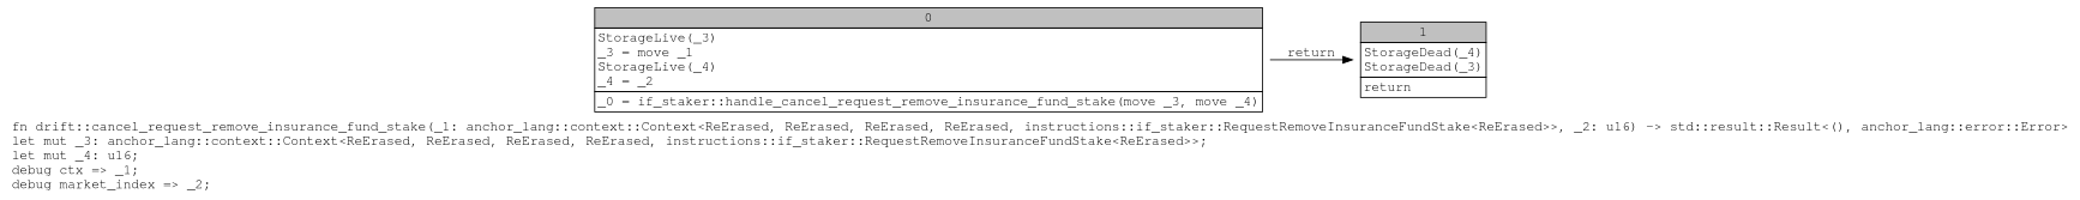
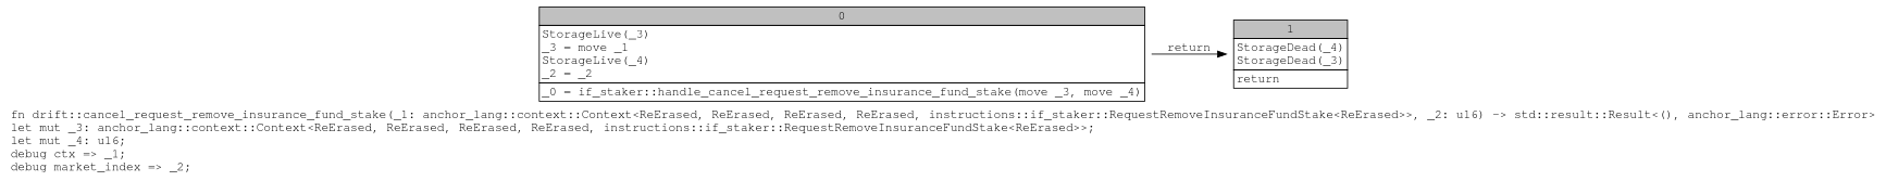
  digraph {
    fontname="Courier, monospace"
    label=<fn drift::cancel_request_remove_insurance_fund_stake(_1: anchor_lang::context::Context&lt;ReErased, ReErased, ReErased, ReErased, instructions::if_staker::RequestRemoveInsuranceFundStake&lt;ReErased&gt;&gt;, _2: u16) -&gt; std::result::Result&lt;(), anchor_lang::error::Error&gt;<br align="left"/>let mut _3: anchor_lang::context::Context&lt;ReErased, ReErased, ReErased, ReErased, instructions::if_staker::RequestRemoveInsuranceFundStake&lt;ReErased&gt;&gt;;<br align="left"/>let mut _4: u16;<br align="left"/>debug ctx =&gt; _1;<br align="left"/>debug market_index =&gt; _2;<br align="left"/>>
    rankdir=LR
    node [fontname="Courier, monospace" shape=none]
-   n1 [label=<<table border="0" cellborder="1" cellspacing="0"><tr><td bgcolor="gray" align="center" colspan="1">0</td></tr><tr><td align="left" balign="left">StorageLive(_3)<br/>_3 = move _1<br/>StorageLive(_4)<br/>_4 = _2<br/></td></tr><tr><td align="left">_0 = if_staker::handle_cancel_request_remove_insurance_fund_stake(move _3, move _4)</td></tr></table>>]
+   n1 [label=<<table border="0" cellborder="1" cellspacing="0"><tr><td bgcolor="gray" align="center" colspan="1">0</td></tr><tr><td align="left" balign="left">StorageLive(_3)<br/>_3 = move _1<br/>StorageLive(_4)<br/>_2 = _2<br/></td></tr><tr><td align="left">_0 = if_staker::handle_cancel_request_remove_insurance_fund_stake(move _3, move _4)</td></tr></table>>]
    n2 [label=<<table border="0" cellborder="1" cellspacing="0"><tr><td bgcolor="gray" align="center" colspan="1">1</td></tr><tr><td align="left" balign="left">StorageDead(_4)<br/>StorageDead(_3)<br/></td></tr><tr><td align="left">return</td></tr></table>>]
    n1 -> n2 [fontname="Courier, monospace" label=return]
  }
